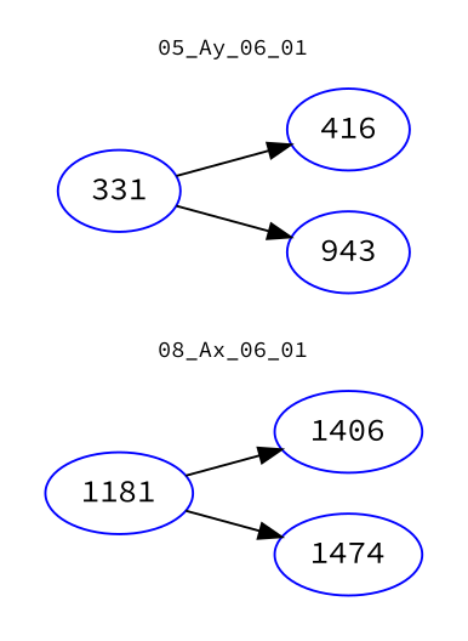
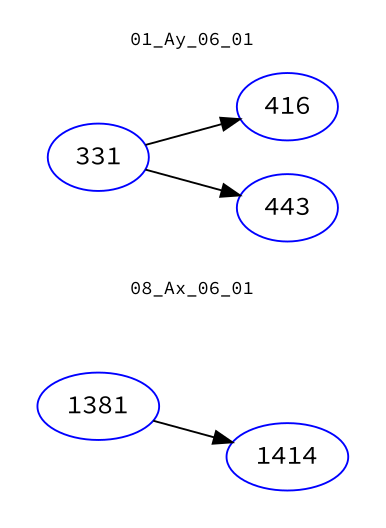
  digraph {
    fontname="Source Code Pro"
    rankdir=LR
    node [color=blue fontname="Source Code Pro"]
    edge [color=black fontname="Source Code Pro"]
-   n1 [label=1181]
-   n2 [label=1474]
-   n3 [label=1406]
+   n1 [label=1381]
+   n2 [label=1414]
    n4 [label=331]
-   n5 [label=943]
+   n5 [label=443]
    n6 [label=416]
    subgraph cluster_1 {
      color=white
      fontsize=10
      label="08_Ax_06_01"
      n1
      n2
-     n3
    }
    subgraph cluster_2 {
      color=white
      fontsize=10
-     label="05_Ay_06_01"
+     label="01_Ay_06_01"
      n4
      n5
      n6
    }
    n1 -> n2
-   n1 -> n3
    n4 -> n5
    n4 -> n6
  }
